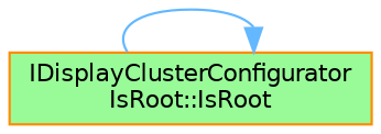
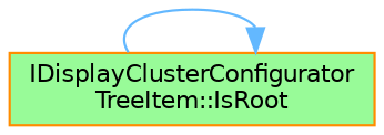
  digraph {
    rankdir=LR
-   n1 [color=darkorange fillcolor=palegreen fontcolor=black fontname=Helvetica fontsize=10 height=0.2 label="IDisplayClusterConfigurator\lIsRoot::IsRoot" shape=box style=filled width=0.4]
+   n1 [color=darkorange fillcolor=palegreen fontcolor=black fontname=Helvetica fontsize=10 height=0.2 label="IDisplayClusterConfigurator\lTreeItem::IsRoot" shape=box style=filled width=0.4]
    n1 -> n1 [color=steelblue1 fontname=Helvetica fontsize=10 labelfontname=Helvetica labelfontsize=10 style=solid]
  }
